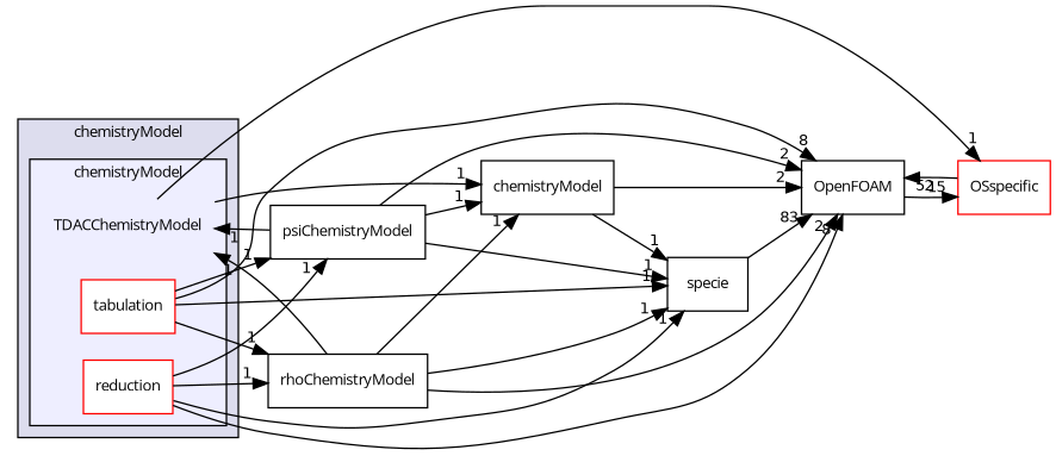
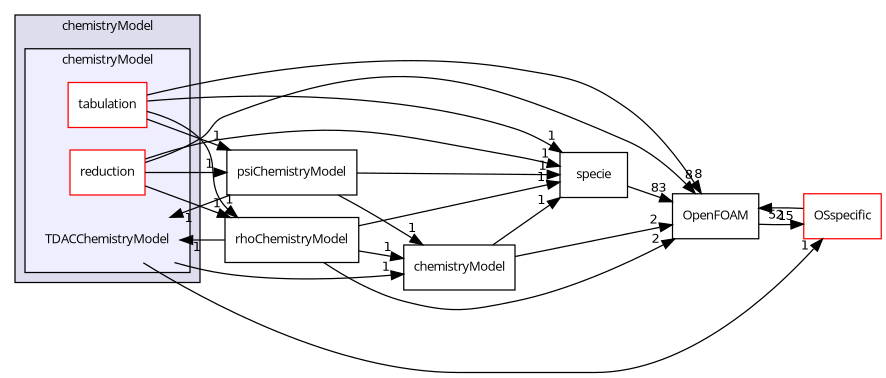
  digraph {
    compound=true
    fontname="Open Sans"
    rankdir=LR
    node [fontname="Open Sans" fontsize=10 shape=box]
    edge [fontname="Open Sans" headlabel=1 labeldistance=1.5 labelfontname=Helvetica labelfontsize=10]
    n1 [label=TDACChemistryModel shape=plaintext]
    n2 [color=red fillcolor=white label=reduction style=filled]
    n3 [color=red fillcolor=white label=tabulation style=filled]
    n4 [label=chemistryModel]
    n5 [color=red label=OSspecific]
    n6 [color=black label=specie]
    n7 [label=psiChemistryModel]
    n8 [color=black label=OpenFOAM]
    n9 [label=rhoChemistryModel]
    subgraph cluster_1 {
      bgcolor="#ddddee"
      fontsize=10
      label=chemistryModel
      pencolor=black
      subgraph cluster_2 {
        bgcolor="#eeeeff"
        fontsize=10
        label=chemistryModel
        pencolor=black
        n1
        n2
        n3
      }
    }
    n1 -> n4
    n1 -> n5
    n2 -> n6
    n2 -> n7
    n2 -> n8 [headlabel=8]
    n2 -> n9
    n3 -> n6
    n3 -> n7
    n3 -> n8 [headlabel=8]
    n3 -> n9
    n4 -> n6
    n4 -> n8 [headlabel=2]
    n5 -> n8 [headlabel=52]
    n6 -> n8 [headlabel=83]
    n7 -> n1
    n7 -> n4
    n7 -> n6
-   n7 -> n8 [headlabel=2]
    n8 -> n5 [headlabel=15]
    n9 -> n1
    n9 -> n4
    n9 -> n6
    n9 -> n8 [headlabel=2]
  }
